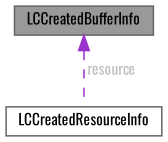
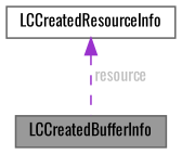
  digraph {
    fontname=Oswald
    node [color=gray40 fontname=Oswald fontsize=10 shape=box style=filled]
    n1 [fillcolor=grey60 fontcolor=black height=0.2 label=LCCreatedBufferInfo width=0.4]
    n2 [fillcolor=white height=0.2 label=LCCreatedResourceInfo width=0.4]
-   n1 -> n2 [color=darkorchid3 dir=back fontcolor=grey fontname=Oswald fontsize=10 label=" resource" labelfontname=Helvetica labelfontsize=10 style=dashed]
+   n2 -> n1 [color=darkorchid3 dir=back fontcolor=grey fontname=Oswald fontsize=10 label=" resource" labelfontname=Helvetica labelfontsize=10 style=dashed]
  }
